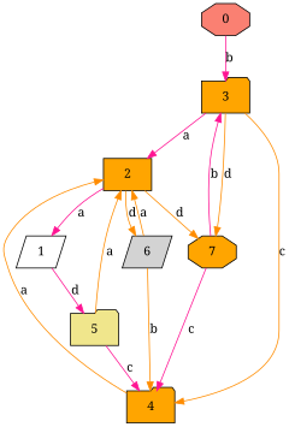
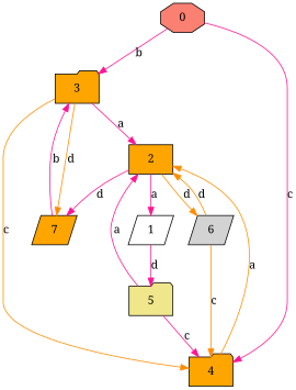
  strict digraph {
    fontname="Noto Serif"
    node [fillcolor=orange fontname="Noto Serif" shape=folder style=filled]
    edge [color=deeppink fontname="Noto Serif"]
    0 [fillcolor=salmon shape=octagon]
    3
    2 [shape=box]
-   7 [shape=octagon]
+   7 [shape=parallelogram]
    4
    1 [fillcolor=white shape=parallelogram]
    5 [fillcolor=khaki]
    6 [fillcolor=lightgrey shape=parallelogram]
    0 -> 3 [label=b]
    3 -> 2 [label=a]
    3 -> 7 [color=darkorange label=d]
    3 -> 4 [color=darkorange label=c]
-   2 -> 7 [color=darkorange label=d]
+   2 -> 7 [label=d]
    2 -> 1 [label=a]
    2 -> 6 [color=darkorange label=d]
    7 -> 3 [label=b]
-   7 -> 4 [label=c]
+   0 -> 4 [label=c]
    4 -> 2 [color=darkorange label=a]
    1 -> 5 [label=d]
-   5 -> 2 [color=darkorange label=a]
+   5 -> 2 [label=a]
    5 -> 4 [label=c]
-   6 -> 2 [color=darkorange label=a]
-   6 -> 4 [color=darkorange label=b]
+   6 -> 2 [color=darkorange label=d]
+   6 -> 4 [color=darkorange label=c]
  }
